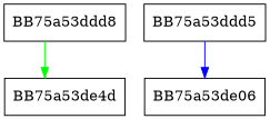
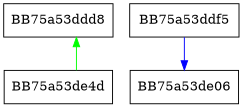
  digraph {
    splines=ortho
    node [shape=box]
    BB75a53ddd8
    BB75a53de4d
-   BB75a53ddf5 [label=BB75a53ddd5]
+   BB75a53ddf5
    BB75a53de06
-   BB75a53ddd8 -> BB75a53de4d [color=green]
+   BB75a53de4d -> BB75a53ddd8 [color=green]
    BB75a53ddf5 -> BB75a53de06 [color=blue]
  }
